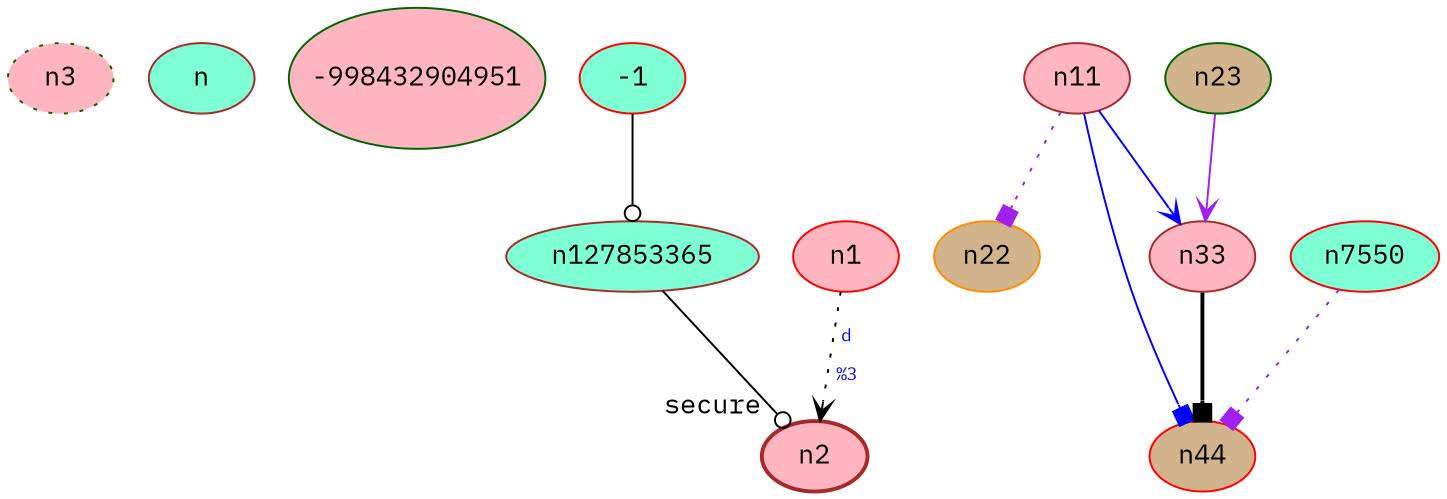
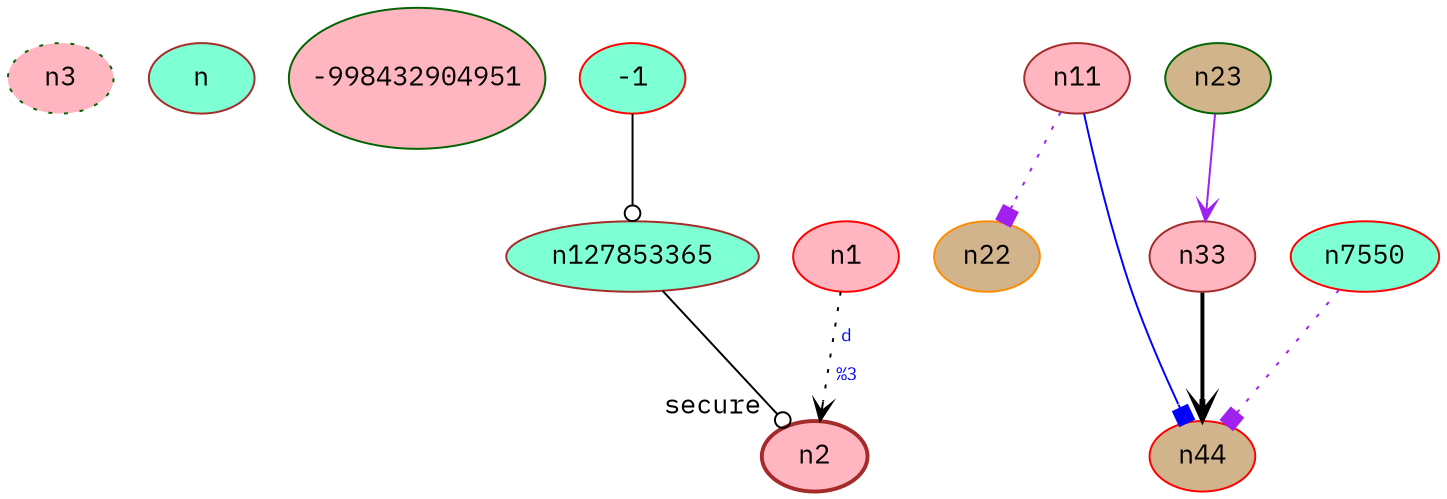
  digraph {
    fontcolor=blue
    fontname="IBM Plex Mono"
    rankdir=TB
    node [color=brown fillcolor=lightpink fontname="IBM Plex Mono" style=filled]
    edge [arrowhead=vee color=black fontname="IBM Plex Mono" style=solid]
    n0 [color=darkgreen label=n3 style="dotted,filled"]
    n [fillcolor=aquamarine]
    -998432904951 [color=darkgreen height=1 width=1]
    n2 [style="bold,filled" xlabel=secure]
    -1 [color=red fillcolor=aquamarine]
    n127853365 [fillcolor=aquamarine]
    n1 [color=red]
    n22 [color=darkorange fillcolor=tan]
    n11
    n33
    n44 [color=red fillcolor=tan]
    n23 [color=darkgreen fillcolor=tan]
    n7550 [color=red fillcolor=aquamarine]
    -1 -> n127853365 [arrowhead=odot]
    n127853365 -> n2 [arrowhead=odot]
    n1 -> n2 [fontcolor=blue fontsize=9 label="d\n\l\G" style=dotted]
    n11 -> n22 [arrowhead=box color=purple style=dotted]
-   n11 -> n33 [color=blue]
    n11 -> n44 [arrowhead=box color=blue]
-   n33 -> n44 [arrowhead=box style=bold]
+   n33 -> n44 [style=bold]
    n23 -> n33 [color=purple]
    n7550 -> n44 [arrowhead=box color=purple style=dotted]
  }
